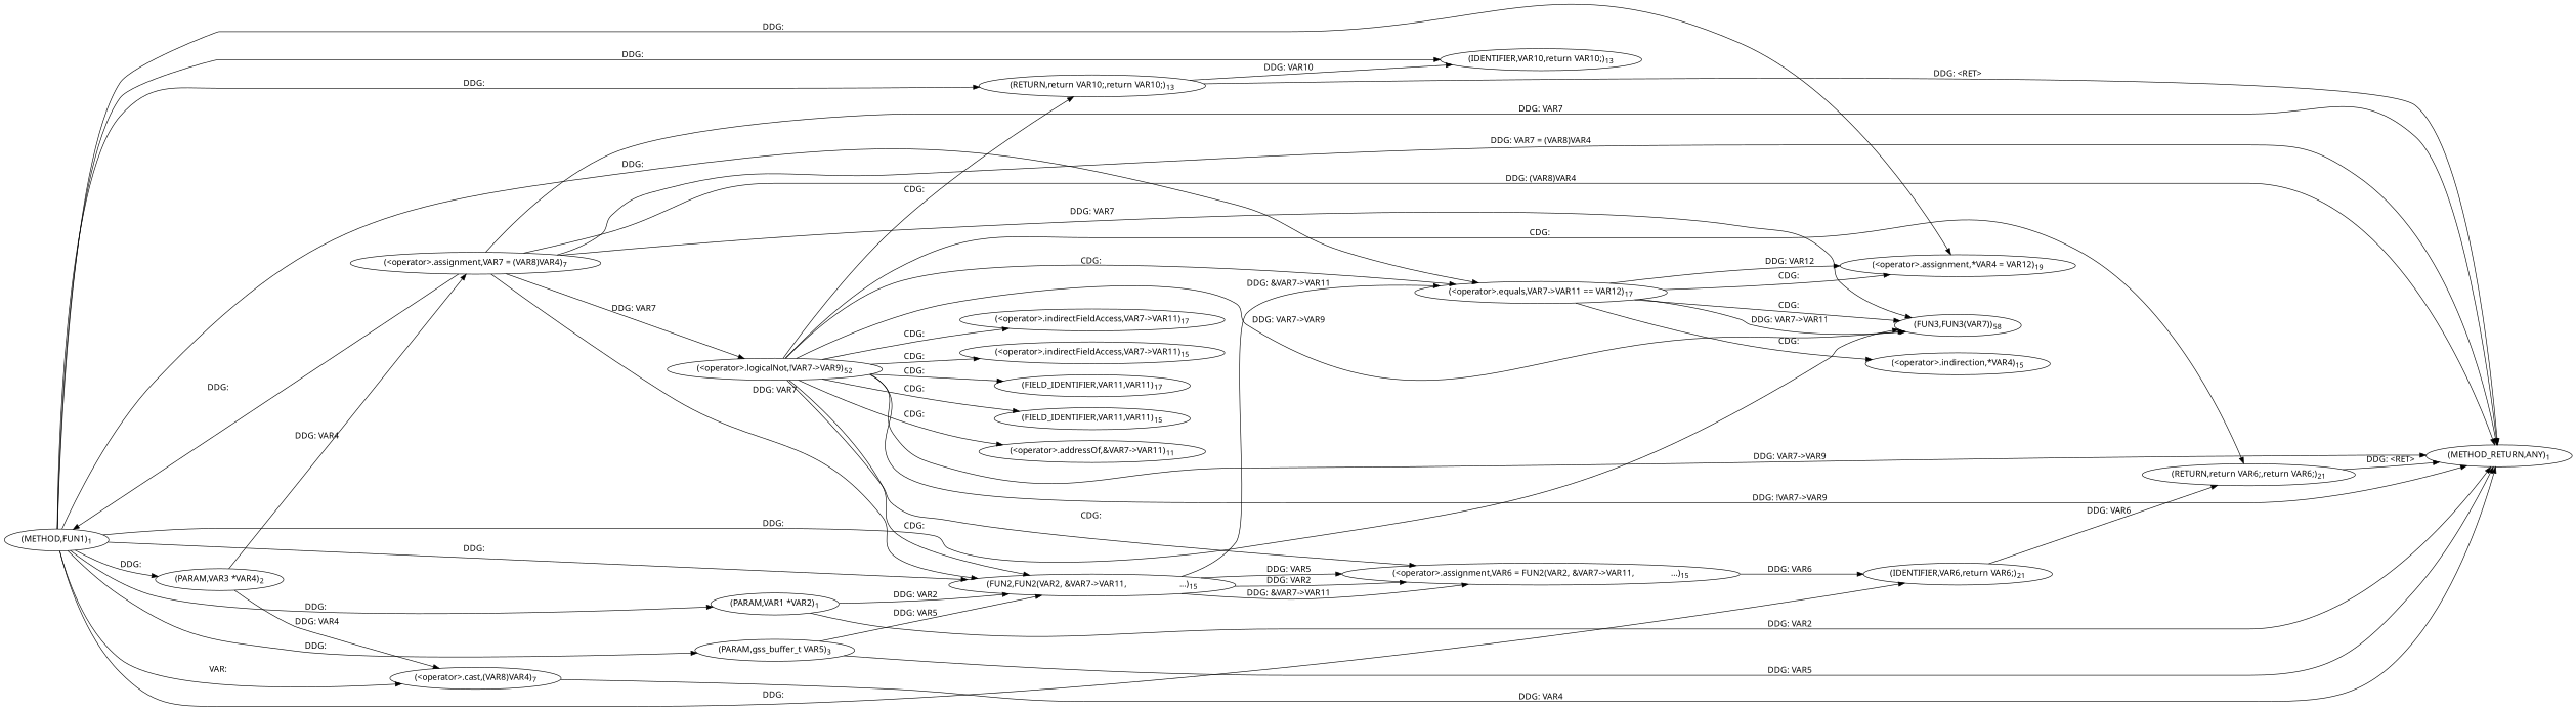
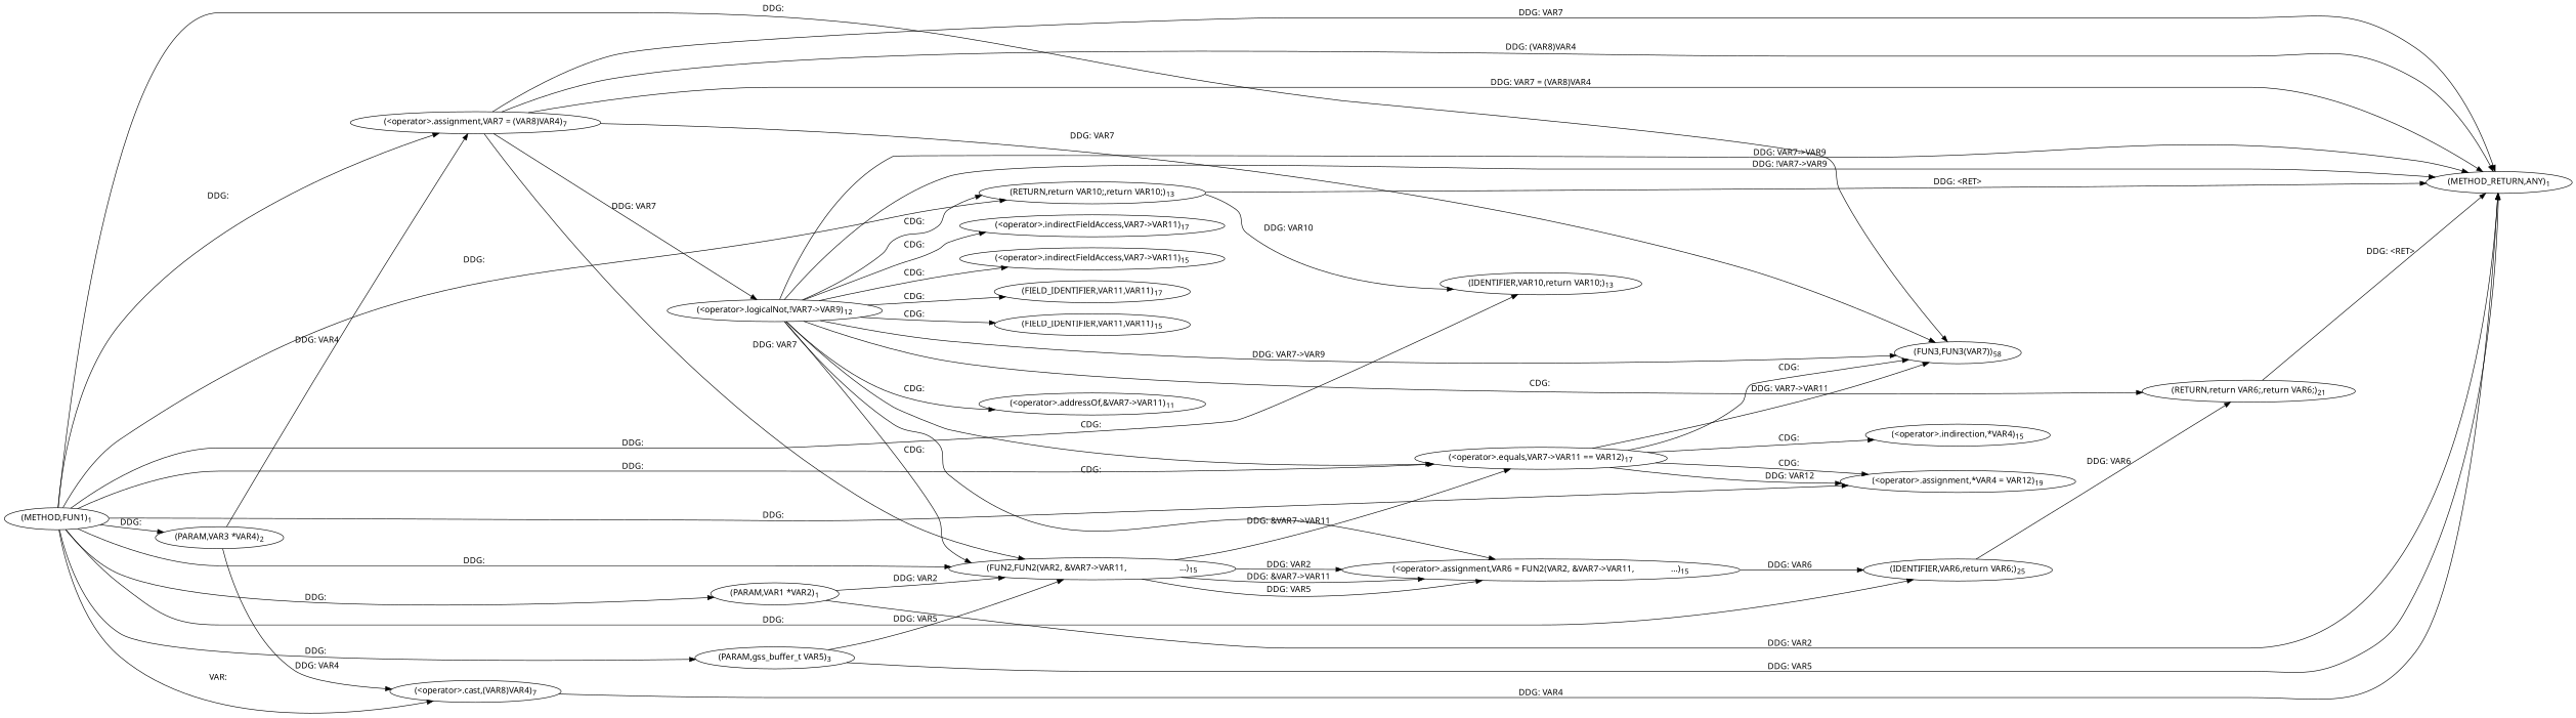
  digraph {
    fontname="Noto Sans"
    rankdir=LR
    node [fontname="Noto Sans"]
    edge [fontname="Noto Sans"]
    n1 [label=<(METHOD,FUN1)<SUB>1</SUB>>]
    n2 [label=<(PARAM,VAR1 *VAR2)<SUB>1</SUB>>]
    n3 [label=<(PARAM,VAR3 *VAR4)<SUB>2</SUB>>]
    n4 [label=<(PARAM,gss_buffer_t VAR5)<SUB>3</SUB>>]
    n5 [label=<(&lt;operator&gt;.assignment,VAR7 = (VAR8)VAR4)<SUB>7</SUB>>]
    n6 [label=<(&lt;operator&gt;.equals,VAR7-&gt;VAR11 == VAR12)<SUB>17</SUB>>]
-   n7 [label=<(IDENTIFIER,VAR6,return VAR6;)<SUB>21</SUB>>]
+   n7 [label=<(IDENTIFIER,VAR6,return VAR6;)<SUB>25</SUB>>]
    n8 [label=<(&lt;operator&gt;.cast,(VAR8)VAR4)<SUB>7</SUB>>]
    n9 [label=<(RETURN,return VAR10;,return VAR10;)<SUB>13</SUB>>]
    n10 [label=<(FUN2,FUN2(VAR2, &amp;VAR7-&gt;VAR11,                       ...)<SUB>15</SUB>>]
    n11 [label=<(FUN3,FUN3(VAR7))<SUB>58</SUB>>]
    n12 [label=<(&lt;operator&gt;.assignment,*VAR4 = VAR12)<SUB>19</SUB>>]
    n13 [label=<(IDENTIFIER,VAR10,return VAR10;)<SUB>13</SUB>>]
    n14 [label=<(METHOD_RETURN,ANY)<SUB>1</SUB>>]
-   n15 [label=<(&lt;operator&gt;.logicalNot,!VAR7-&gt;VAR9)<SUB>52</SUB>>]
+   n15 [label=<(&lt;operator&gt;.logicalNot,!VAR7-&gt;VAR9)<SUB>12</SUB>>]
    n16 [label=<(&lt;operator&gt;.indirection,*VAR4)<SUB>15</SUB>>]
    n17 [label=<(RETURN,return VAR6;,return VAR6;)<SUB>21</SUB>>]
    n18 [label=<(&lt;operator&gt;.assignment,VAR6 = FUN2(VAR2, &amp;VAR7-&gt;VAR11,                ...)<SUB>15</SUB>>]
    n19 [label=<(&lt;operator&gt;.addressOf,&amp;VAR7-&gt;VAR11)<SUB>11</SUB>>]
    n20 [label=<(&lt;operator&gt;.indirectFieldAccess,VAR7-&gt;VAR11)<SUB>17</SUB>>]
    n21 [label=<(&lt;operator&gt;.indirectFieldAccess,VAR7-&gt;VAR11)<SUB>15</SUB>>]
    n22 [label=<(FIELD_IDENTIFIER,VAR11,VAR11)<SUB>17</SUB>>]
    n23 [label=<(FIELD_IDENTIFIER,VAR11,VAR11)<SUB>15</SUB>>]
    n1 -> n2 [label="DDG: "]
    n1 -> n3 [label="DDG: "]
    n1 -> n4 [label="DDG: "]
-   n5 -> n1 [label="DDG: "]
+   n1 -> n5 [label="DDG: "]
    n1 -> n6 [label="DDG: "]
    n1 -> n7 [label="DDG: "]
    n1 -> n8 [label="VAR: "]
    n1 -> n9 [label="DDG: "]
    n1 -> n10 [label="DDG: "]
    n1 -> n11 [label="DDG: "]
    n1 -> n12 [label="DDG: "]
    n1 -> n13 [label="DDG: "]
    n2 -> n10 [label="DDG: VAR2"]
    n2 -> n14 [label="DDG: VAR2"]
    n3 -> n5 [label="DDG: VAR4"]
    n3 -> n8 [label="DDG: VAR4"]
    n4 -> n10 [label="DDG: VAR5"]
    n4 -> n14 [label="DDG: VAR5"]
    n5 -> n10 [label="DDG: VAR7"]
    n5 -> n11 [label="DDG: VAR7"]
    n5 -> n14 [label="DDG: VAR7"]
    n5 -> n14 [label="DDG: (VAR8)VAR4"]
    n5 -> n14 [label="DDG: VAR7 = (VAR8)VAR4"]
    n5 -> n15 [label="DDG: VAR7"]
    n6 -> n11 [label="DDG: VAR7-&gt;VAR11"]
    n6 -> n11 [label="CDG: "]
    n6 -> n12 [label="DDG: VAR12"]
    n6 -> n12 [label="CDG: "]
    n6 -> n16 [label="CDG: "]
    n7 -> n17 [label="DDG: VAR6"]
    n8 -> n14 [label="DDG: VAR4"]
    n9 -> n13 [label="DDG: VAR10"]
    n9 -> n14 [label="DDG: &lt;RET&gt;"]
    n10 -> n6 [label="DDG: &amp;VAR7-&gt;VAR11"]
    n10 -> n18 [label="DDG: VAR2"]
    n10 -> n18 [label="DDG: &amp;VAR7-&gt;VAR11"]
    n10 -> n18 [label="DDG: VAR5"]
    n15 -> n6 [label="CDG: "]
    n15 -> n9 [label="CDG: "]
    n15 -> n10 [label="CDG: "]
    n15 -> n11 [label="DDG: VAR7-&gt;VAR9"]
    n15 -> n14 [label="DDG: VAR7-&gt;VAR9"]
    n15 -> n14 [label="DDG: !VAR7-&gt;VAR9"]
    n15 -> n17 [label="CDG: "]
    n15 -> n18 [label="CDG: "]
    n15 -> n19 [label="CDG: "]
    n15 -> n20 [label="CDG: "]
    n15 -> n21 [label="CDG: "]
    n15 -> n22 [label="CDG: "]
    n15 -> n23 [label="CDG: "]
    n17 -> n14 [label="DDG: &lt;RET&gt;"]
    n18 -> n7 [label="DDG: VAR6"]
  }
